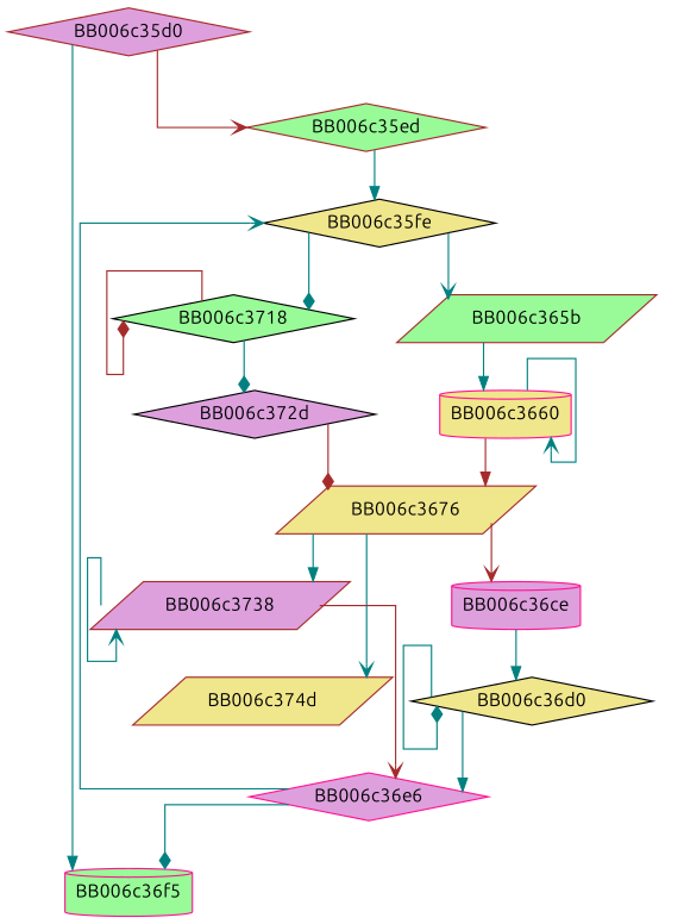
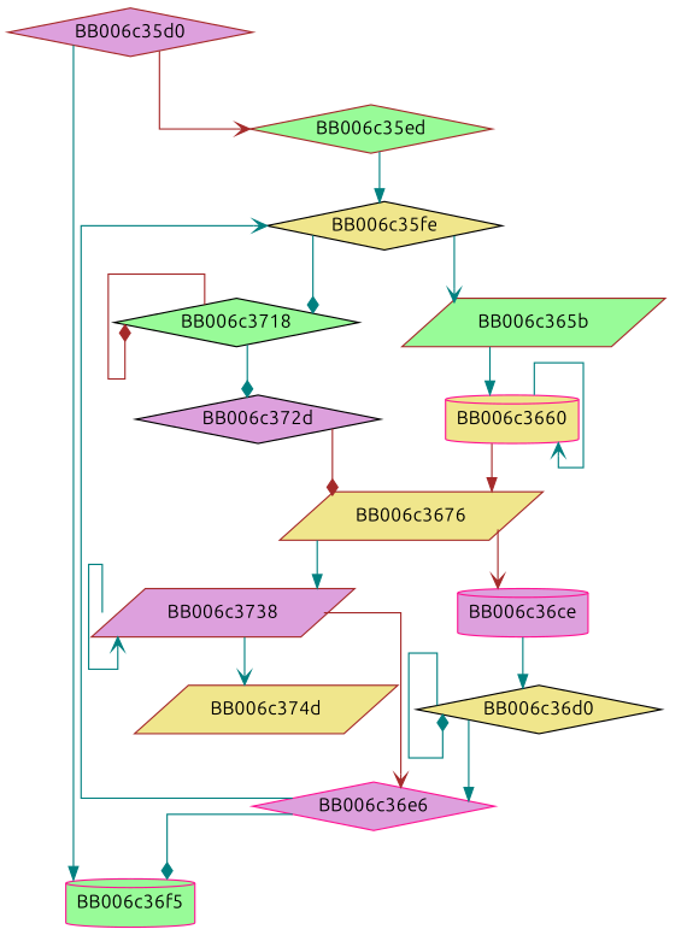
  digraph {
    fontname=Ubuntu
    splines=ortho
    node [color=brown fillcolor=plum fontname=Ubuntu shape=diamond style=filled]
    edge [arrowhead=vee color=teal fontname=Ubuntu]
    BB006c36f5 [color=deeppink fillcolor=palegreen shape=cylinder]
    BB006c35d0
    BB006c35ed [fillcolor=palegreen]
    BB006c35fe [color=black fillcolor=khaki]
    BB006c3718 [color=black fillcolor=palegreen]
    BB006c365b [fillcolor=palegreen shape=parallelogram]
    BB006c372d [color=black]
    BB006c3660 [color=deeppink fillcolor=khaki shape=cylinder]
    BB006c3676 [fillcolor=khaki shape=parallelogram]
    BB006c3738 [shape=parallelogram]
    BB006c36ce [color=deeppink shape=cylinder]
    BB006c374d [fillcolor=khaki shape=parallelogram]
    BB006c36e6 [color=deeppink]
    BB006c36d0 [color=black fillcolor=khaki]
    BB006c35d0 -> BB006c36f5 [arrowhead=normal]
    BB006c35d0 -> BB006c35ed [color=brown]
    BB006c35ed -> BB006c35fe [arrowhead=normal]
    BB006c35fe -> BB006c3718 [arrowhead=diamond]
    BB006c35fe -> BB006c365b
    BB006c3718 -> BB006c3718 [arrowhead=diamond color=brown]
    BB006c3718 -> BB006c372d [arrowhead=diamond]
    BB006c365b -> BB006c3660 [arrowhead=normal]
    BB006c372d -> BB006c3676 [arrowhead=diamond color=brown]
    BB006c3660 -> BB006c3660
    BB006c3660 -> BB006c3676 [arrowhead=normal color=brown]
    BB006c3676 -> BB006c3738 [arrowhead=normal]
    BB006c3676 -> BB006c36ce [color=brown]
    BB006c3738 -> BB006c3738
-   BB006c3676 -> BB006c374d
+   BB006c3738 -> BB006c374d
    BB006c3738 -> BB006c36e6 [color=brown]
    BB006c36ce -> BB006c36d0 [arrowhead=normal]
    BB006c36e6 -> BB006c36f5 [arrowhead=diamond]
    BB006c36e6 -> BB006c35fe
    BB006c36d0 -> BB006c36e6 [arrowhead=normal]
    BB006c36d0 -> BB006c36d0 [arrowhead=diamond]
  }
